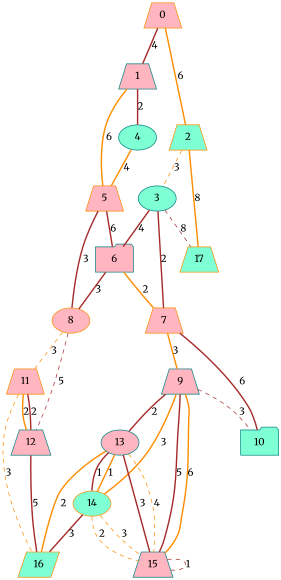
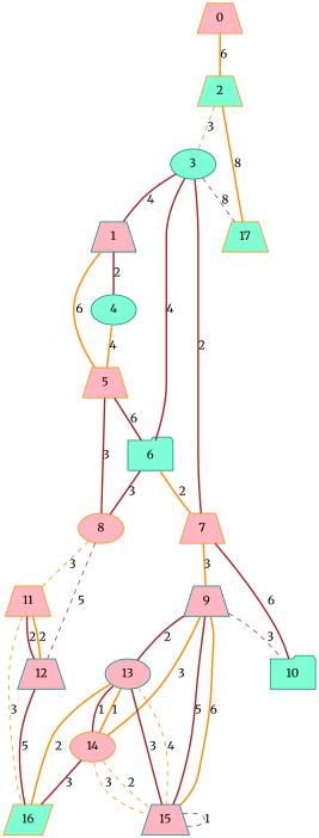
  graph {
    fontname=Merriweather
    node [color=teal fillcolor=lightpink fontname=Merriweather shape=trapezium style=filled weight=1]
    edge [color=brown fontname=Merriweather style=bold]
    1
    0 [color=darkorange]
    2 [color=darkorange fillcolor=aquamarine]
    4 [fillcolor=aquamarine shape=ellipse]
    5 [color=darkorange]
    3 [fillcolor=aquamarine shape=ellipse]
    17 [color=darkorange fillcolor=aquamarine weight=4]
-   6 [shape=folder]
+   6 [fillcolor=aquamarine shape=folder]
    8 [color=darkorange shape=ellipse]
    7 [color=darkorange]
    9
    10 [fillcolor=aquamarine shape=folder]
    11 [color=darkorange]
    12
    13 [shape=ellipse]
-   14 [color=darkorange fillcolor=aquamarine shape=ellipse]
+   14 [color=darkorange shape=ellipse]
    15 [weight=2]
    16 [color=darkorange fillcolor=aquamarine shape=parallelogram]
    1 -- 4 [label=2]
    1 -- 5 [color=darkorange label=6]
-   0 -- 1 [label=4]
+   3 -- 1 [label=4]
    0 -- 2 [color=darkorange label=6]
    2 -- 3 [color=darkorange label=3 style=dashed]
    2 -- 17 [color=darkorange label=8]
    4 -- 5 [color=darkorange label=4]
    5 -- 6 [label=6]
    5 -- 8 [label=3]
    3 -- 17 [label=8 style=dashed]
    3 -- 6 [label=4]
    3 -- 7 [label=2]
    6 -- 8 [label=3]
    6 -- 7 [color=darkorange label=2]
    8 -- 11 [color=darkorange label=3 style=dashed]
    8 -- 12 [label=5 style=dashed]
    7 -- 9 [color=darkorange label=3]
    7 -- 10 [label=6]
    9 -- 10 [label=3 style=dashed]
    9 -- 13 [label=2]
    9 -- 14 [color=darkorange label=3]
    9 -- 15 [label=5]
    9 -- 15 [color=darkorange label=6]
    11 -- 12 [color=darkorange label=2]
    11 -- 12 [label=2]
    11 -- 16 [color=darkorange label=3 style=dashed]
    12 -- 16 [label=5]
    13 -- 14 [color=darkorange label=1]
    13 -- 14 [label=1]
    13 -- 15 [label=3]
    13 -- 15 [color=darkorange label=4 style=dashed]
    13 -- 16 [color=darkorange label=2]
    14 -- 15 [color=darkorange label=2 style=dashed]
    14 -- 15 [color=darkorange label=3 style=dashed]
    14 -- 16 [label=3]
    15 -- 15 [label=1 style=dashed]
  }
